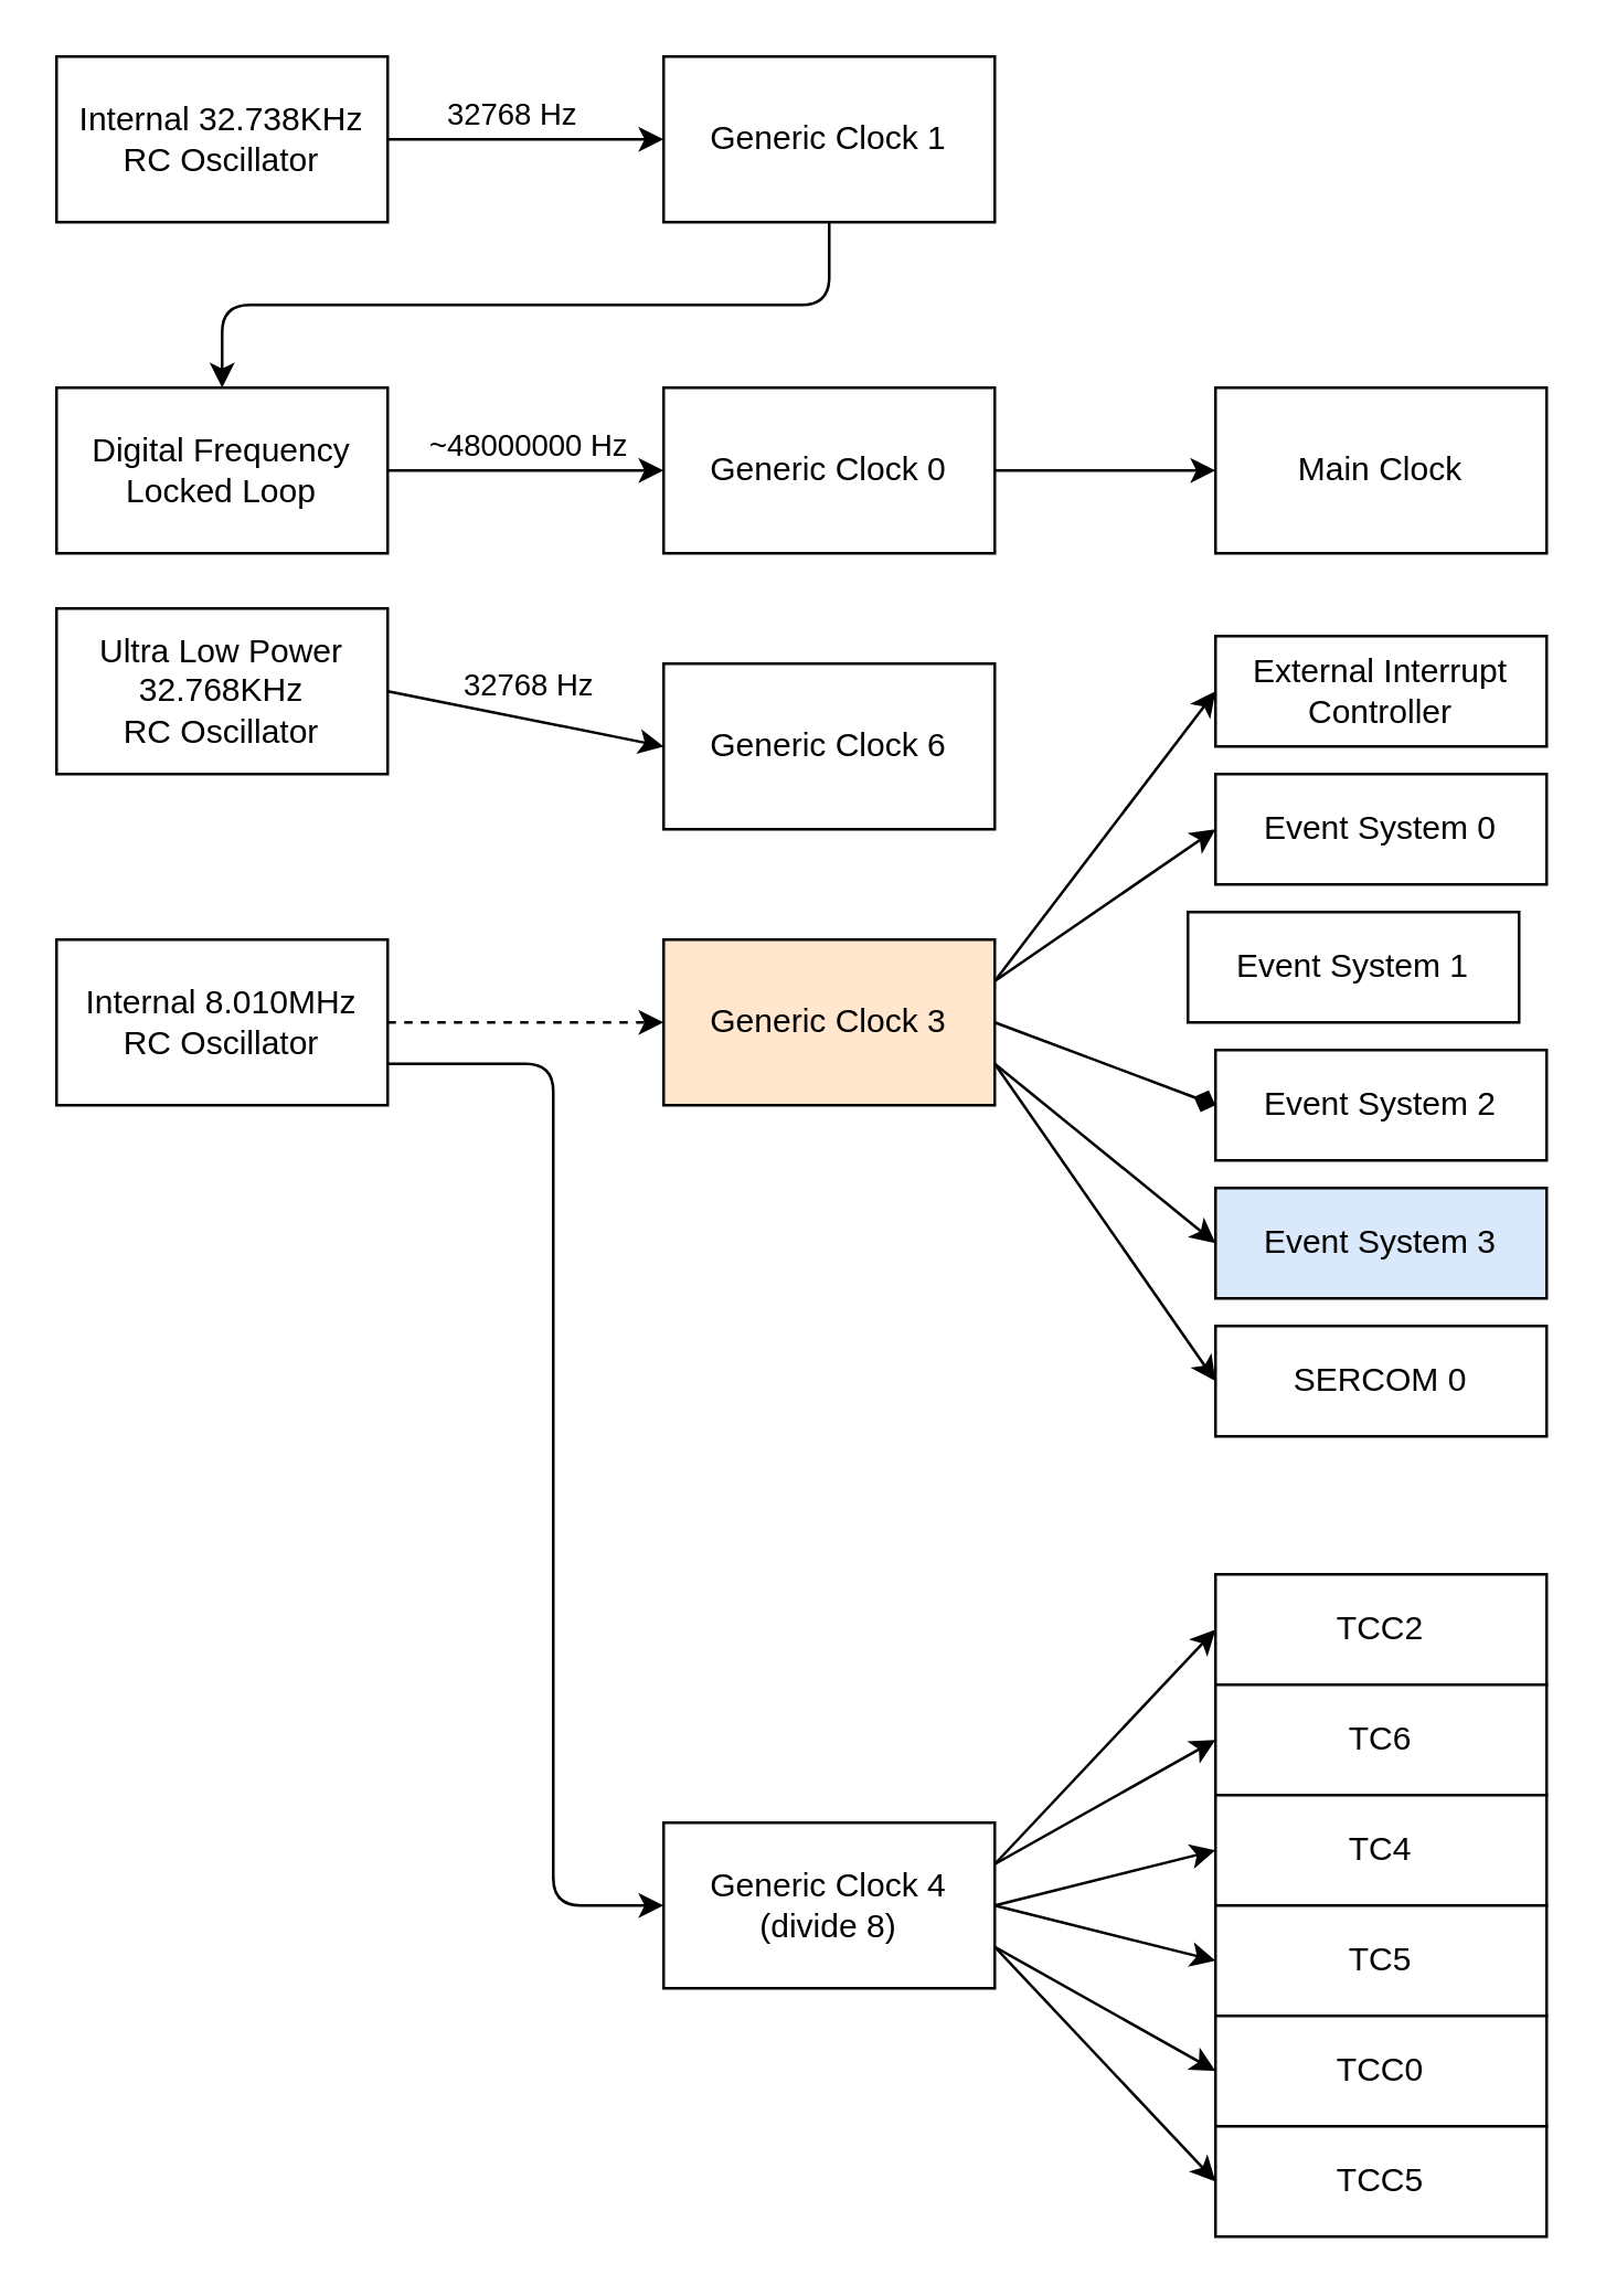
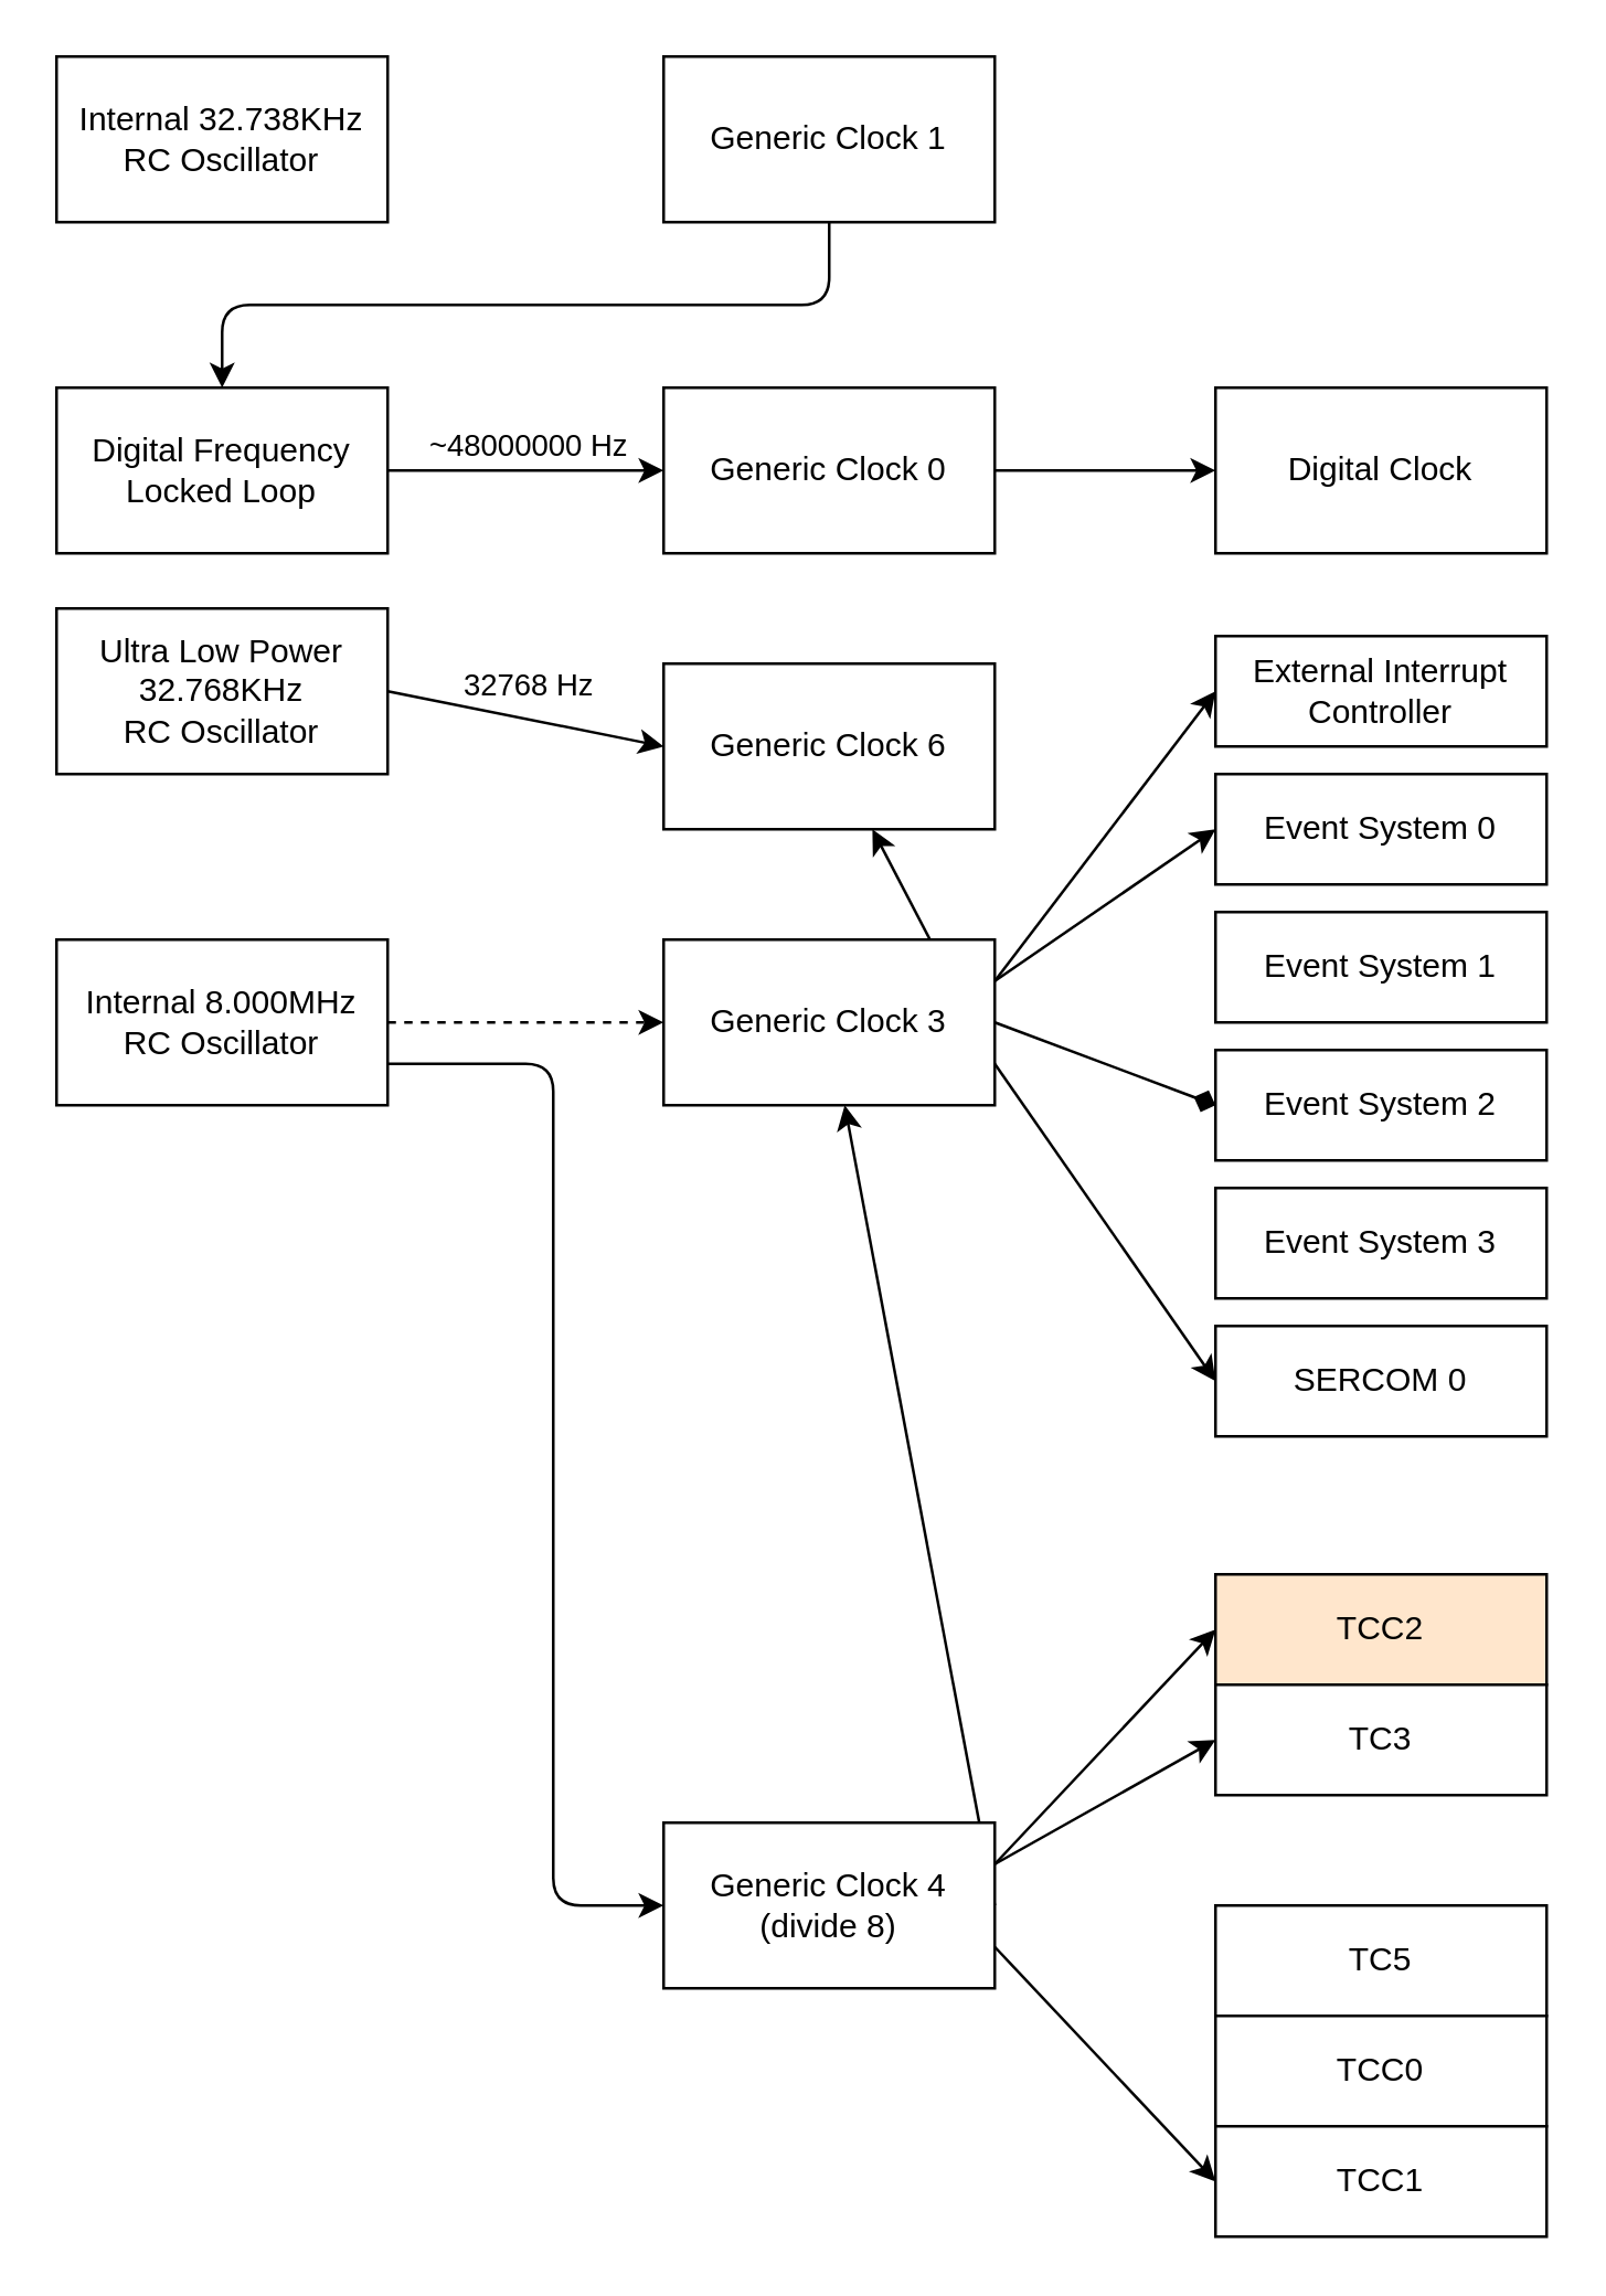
  <mxCell id="0" />
  <mxCell id="1" parent="0" />
- <mxCell id="2" style="edgeStyle=none;html=1;exitX=1;exitY=0.5;exitDx=0;exitDy=0;entryX=0;entryY=0.5;entryDx=0;entryDy=0;" edge="1" parent="1" source="4" target="6"><mxGeometry relative="1" as="geometry" /></mxCell>
- <mxCell id="3" value="32768 Hz" style="edgeLabel;html=1;align=center;verticalAlign=middle;resizable=0;points=[];" vertex="1" connectable="0" parent="2"><mxGeometry x="-0.531" y="2" relative="1" as="geometry"><mxPoint x="21" y="-8" as="offset" /></mxGeometry></mxCell>
  <mxCell id="4" value="Internal 32.738KHz&lt;br&gt;RC Oscillator" style="rounded=0;whiteSpace=wrap;html=1;" vertex="1" parent="1"><mxGeometry x="20" y="20" width="120" height="60" as="geometry" /></mxCell>
  <mxCell id="5" style="edgeStyle=none;html=1;exitX=0.5;exitY=1;exitDx=0;exitDy=0;entryX=0.5;entryY=0;entryDx=0;entryDy=0;" edge="1" parent="1" source="6" target="9"><mxGeometry relative="1" as="geometry"><Array as="points"><mxPoint x="300" y="110" /><mxPoint x="80" y="110" /></Array></mxGeometry></mxCell>
  <mxCell id="6" value="Generic Clock 1" style="rounded=0;whiteSpace=wrap;html=1;" vertex="1" parent="1"><mxGeometry x="240" y="20" width="120" height="60" as="geometry" /></mxCell>
  <mxCell id="7" style="edgeStyle=none;html=1;exitX=1;exitY=0.5;exitDx=0;exitDy=0;entryX=0;entryY=0.5;entryDx=0;entryDy=0;" edge="1" parent="1" source="9" target="14"><mxGeometry relative="1" as="geometry" /></mxCell>
  <mxCell id="8" value="~48000000 Hz" style="edgeLabel;html=1;align=center;verticalAlign=middle;resizable=0;points=[];" vertex="1" connectable="0" parent="7"><mxGeometry x="0.4" y="-2" relative="1" as="geometry"><mxPoint x="-20" y="-12" as="offset" /></mxGeometry></mxCell>
  <mxCell id="9" value="Digital Frequency Locked Loop" style="rounded=0;whiteSpace=wrap;html=1;" vertex="1" parent="1"><mxGeometry x="20" y="140" width="120" height="60" as="geometry" /></mxCell>
  <mxCell id="10" style="edgeStyle=none;html=1;exitX=1;exitY=0.5;exitDx=0;exitDy=0;entryX=0;entryY=0.5;entryDx=0;entryDy=0;dashed=1;" edge="1" parent="1" source="12" target="21"><mxGeometry relative="1" as="geometry" /></mxCell>
  <mxCell id="11" style="edgeStyle=none;html=1;exitX=1;exitY=0.75;exitDx=0;exitDy=0;entryX=0;entryY=0.5;entryDx=0;entryDy=0;" edge="1" parent="1" source="12" target="28"><mxGeometry relative="1" as="geometry"><Array as="points"><mxPoint x="200" y="385" /><mxPoint x="200" y="690" /></Array></mxGeometry></mxCell>
- <mxCell id="12" value="Internal 8.010MHz RC Oscillator" style="rounded=0;whiteSpace=wrap;html=1;" vertex="1" parent="1"><mxGeometry x="20" y="340" width="120" height="60" as="geometry" /></mxCell>
+ <mxCell id="12" value="Internal 8.000MHz RC Oscillator" style="rounded=0;whiteSpace=wrap;html=1;" vertex="1" parent="1"><mxGeometry x="20" y="340" width="120" height="60" as="geometry" /></mxCell>
  <mxCell id="13" style="edgeStyle=none;html=1;exitX=1;exitY=0.5;exitDx=0;exitDy=0;entryX=0;entryY=0.5;entryDx=0;entryDy=0;" edge="1" parent="1" source="14" target="15"><mxGeometry relative="1" as="geometry" /></mxCell>
  <mxCell id="14" value="Generic Clock 0" style="rounded=0;whiteSpace=wrap;html=1;" vertex="1" parent="1"><mxGeometry x="240" y="140" width="120" height="60" as="geometry" /></mxCell>
- <mxCell id="15" value="Main Clock" style="rounded=0;whiteSpace=wrap;html=1;" vertex="1" parent="1"><mxGeometry x="440" y="140" width="120" height="60" as="geometry" /></mxCell>
+ <mxCell id="15" value="Digital Clock" style="rounded=0;whiteSpace=wrap;html=1;" vertex="1" parent="1"><mxGeometry x="440" y="140" width="120" height="60" as="geometry" /></mxCell>
  <mxCell id="16" style="edgeStyle=none;html=1;exitX=1;exitY=0.25;exitDx=0;exitDy=0;entryX=0;entryY=0.5;entryDx=0;entryDy=0;" edge="1" parent="1" source="21" target="33"><mxGeometry relative="1" as="geometry" /></mxCell>
  <mxCell id="17" style="edgeStyle=none;html=1;exitX=1;exitY=0.25;exitDx=0;exitDy=0;entryX=0;entryY=0.5;entryDx=0;entryDy=0;" edge="1" parent="1" source="21" target="34"><mxGeometry relative="1" as="geometry" /></mxCell>
  <mxCell id="18" style="edgeStyle=none;html=1;exitX=1;exitY=0.5;exitDx=0;exitDy=0;entryX=0;entryY=0.5;entryDx=0;entryDy=0;endArrow=diamond;" edge="1" parent="1" source="21" target="36"><mxGeometry relative="1" as="geometry" /></mxCell>
- <mxCell id="19" style="edgeStyle=none;html=1;exitX=1;exitY=0.75;exitDx=0;exitDy=0;entryX=0;entryY=0.5;entryDx=0;entryDy=0;" edge="1" parent="1" source="21" target="37"><mxGeometry relative="1" as="geometry" /></mxCell>
+ <mxCell id="19" style="edgeStyle=none;html=1;exitX=1;exitY=0.75;exitDx=0;exitDy=0;" edge="1" parent="1" source="21" target="32"><mxGeometry relative="1" as="geometry" /></mxCell>
  <mxCell id="20" style="edgeStyle=none;html=1;exitX=1;exitY=0.75;exitDx=0;exitDy=0;entryX=0;entryY=0.5;entryDx=0;entryDy=0;" edge="1" parent="1" source="21" target="39"><mxGeometry relative="1" as="geometry" /></mxCell>
- <mxCell id="21" value="Generic Clock 3" style="rounded=0;whiteSpace=wrap;html=1;fillColor=#ffe6cc;" vertex="1" parent="1"><mxGeometry x="240" y="340" width="120" height="60" as="geometry" /></mxCell>
+ <mxCell id="21" value="Generic Clock 3" style="rounded=0;whiteSpace=wrap;html=1;" vertex="1" parent="1"><mxGeometry x="240" y="340" width="120" height="60" as="geometry" /></mxCell>
  <mxCell id="22" style="edgeStyle=none;html=1;exitX=1;exitY=0.25;exitDx=0;exitDy=0;entryX=0;entryY=0.5;entryDx=0;entryDy=0;" edge="1" parent="1" source="28" target="38"><mxGeometry relative="1" as="geometry" /></mxCell>
  <mxCell id="23" style="edgeStyle=none;html=1;exitX=1;exitY=0.25;exitDx=0;exitDy=0;entryX=0;entryY=0.5;entryDx=0;entryDy=0;" edge="1" parent="1" source="28" target="40"><mxGeometry relative="1" as="geometry" /></mxCell>
- <mxCell id="24" style="edgeStyle=none;html=1;exitX=1;exitY=0.5;exitDx=0;exitDy=0;entryX=0;entryY=0.5;entryDx=0;entryDy=0;" edge="1" parent="1" source="28" target="41"><mxGeometry relative="1" as="geometry" /></mxCell>
- <mxCell id="25" style="edgeStyle=none;html=1;exitX=1;exitY=0.75;exitDx=0;exitDy=0;entryX=0;entryY=0.5;entryDx=0;entryDy=0;" edge="1" parent="1" source="28" target="43"><mxGeometry relative="1" as="geometry" /></mxCell>
- <mxCell id="26" style="edgeStyle=none;html=1;exitX=1;exitY=0.5;exitDx=0;exitDy=0;entryX=0;entryY=0.5;entryDx=0;entryDy=0;" edge="1" parent="1" source="28" target="42"><mxGeometry relative="1" as="geometry" /></mxCell>
+ <mxCell id="26" style="edgeStyle=none;html=1;exitX=1;exitY=0.5;exitDx=0;exitDy=0;" edge="1" parent="1" source="28" target="21"><mxGeometry relative="1" as="geometry" /></mxCell>
  <mxCell id="27" style="edgeStyle=none;html=1;exitX=1;exitY=0.75;exitDx=0;exitDy=0;entryX=0;entryY=0.5;entryDx=0;entryDy=0;" edge="1" parent="1" source="28" target="44"><mxGeometry relative="1" as="geometry" /></mxCell>
  <mxCell id="28" value="Generic Clock 4&lt;br&gt;(divide 8)" style="rounded=0;whiteSpace=wrap;html=1;" vertex="1" parent="1"><mxGeometry x="240" y="660" width="120" height="60" as="geometry" /></mxCell>
  <mxCell id="29" style="edgeStyle=none;html=1;exitX=1;exitY=0.5;exitDx=0;exitDy=0;entryX=0;entryY=0.5;entryDx=0;entryDy=0;" edge="1" parent="1" source="31" target="32"><mxGeometry relative="1" as="geometry" /></mxCell>
  <mxCell id="30" value="32768 Hz" style="edgeLabel;html=1;align=center;verticalAlign=middle;resizable=0;points=[];" vertex="1" connectable="0" parent="29"><mxGeometry x="-0.26" y="-2" relative="1" as="geometry"><mxPoint x="14" y="-12" as="offset" /></mxGeometry></mxCell>
  <mxCell id="31" value="Ultra Low Power 32.768KHz&lt;br&gt;RC Oscillator" style="rounded=0;whiteSpace=wrap;html=1;" vertex="1" parent="1"><mxGeometry x="20" y="220" width="120" height="60" as="geometry" /></mxCell>
  <mxCell id="32" value="Generic Clock 6" style="rounded=0;whiteSpace=wrap;html=1;" vertex="1" parent="1"><mxGeometry x="240" y="240" width="120" height="60" as="geometry" /></mxCell>
  <mxCell id="33" value="External Interrupt Controller" style="rounded=0;whiteSpace=wrap;html=1;" vertex="1" parent="1"><mxGeometry x="440" y="230" width="120" height="40" as="geometry" /></mxCell>
  <mxCell id="34" value="Event System 0" style="rounded=0;whiteSpace=wrap;html=1;" vertex="1" parent="1"><mxGeometry x="440" y="280" width="120" height="40" as="geometry" /></mxCell>
- <mxCell id="35" value="Event System 1" style="rounded=0;whiteSpace=wrap;html=1;" vertex="1" parent="1"><mxGeometry x="430" y="330" width="120" height="40" as="geometry" /></mxCell>
+ <mxCell id="35" value="Event System 1" style="rounded=0;whiteSpace=wrap;html=1;" vertex="1" parent="1"><mxGeometry x="440" y="330" width="120" height="40" as="geometry" /></mxCell>
  <mxCell id="36" value="Event System 2" style="rounded=0;whiteSpace=wrap;html=1;" vertex="1" parent="1"><mxGeometry x="440" y="380" width="120" height="40" as="geometry" /></mxCell>
- <mxCell id="37" value="Event System 3" style="rounded=0;whiteSpace=wrap;html=1;fillColor=#dae8fc;" vertex="1" parent="1"><mxGeometry x="440" y="430" width="120" height="40" as="geometry" /></mxCell>
- <mxCell id="38" value="TCC2" style="rounded=0;whiteSpace=wrap;html=1;" vertex="1" parent="1"><mxGeometry x="440" y="570" width="120" height="40" as="geometry" /></mxCell>
+ <mxCell id="37" value="Event System 3" style="rounded=0;whiteSpace=wrap;html=1;" vertex="1" parent="1"><mxGeometry x="440" y="430" width="120" height="40" as="geometry" /></mxCell>
+ <mxCell id="38" value="TCC2" style="rounded=0;whiteSpace=wrap;html=1;fillColor=#ffe6cc;" vertex="1" parent="1"><mxGeometry x="440" y="570" width="120" height="40" as="geometry" /></mxCell>
  <mxCell id="39" value="SERCOM 0" style="rounded=0;whiteSpace=wrap;html=1;" vertex="1" parent="1"><mxGeometry x="440" y="480" width="120" height="40" as="geometry" /></mxCell>
- <mxCell id="40" value="TC6" style="rounded=0;whiteSpace=wrap;html=1;" vertex="1" parent="1"><mxGeometry x="440" y="610" width="120" height="40" as="geometry" /></mxCell>
- <mxCell id="41" value="TC4" style="rounded=0;whiteSpace=wrap;html=1;" vertex="1" parent="1"><mxGeometry x="440" y="650" width="120" height="40" as="geometry" /></mxCell>
+ <mxCell id="40" value="TC3" style="rounded=0;whiteSpace=wrap;html=1;" vertex="1" parent="1"><mxGeometry x="440" y="610" width="120" height="40" as="geometry" /></mxCell>
  <mxCell id="42" value="TC5" style="rounded=0;whiteSpace=wrap;html=1;" vertex="1" parent="1"><mxGeometry x="440" y="690" width="120" height="40" as="geometry" /></mxCell>
  <mxCell id="43" value="TCC0" style="rounded=0;whiteSpace=wrap;html=1;" vertex="1" parent="1"><mxGeometry x="440" y="730" width="120" height="40" as="geometry" /></mxCell>
- <mxCell id="44" value="TCC5" style="rounded=0;whiteSpace=wrap;html=1;" vertex="1" parent="1"><mxGeometry x="440" y="770" width="120" height="40" as="geometry" /></mxCell>
+ <mxCell id="44" value="TCC1" style="rounded=0;whiteSpace=wrap;html=1;" vertex="1" parent="1"><mxGeometry x="440" y="770" width="120" height="40" as="geometry" /></mxCell>
